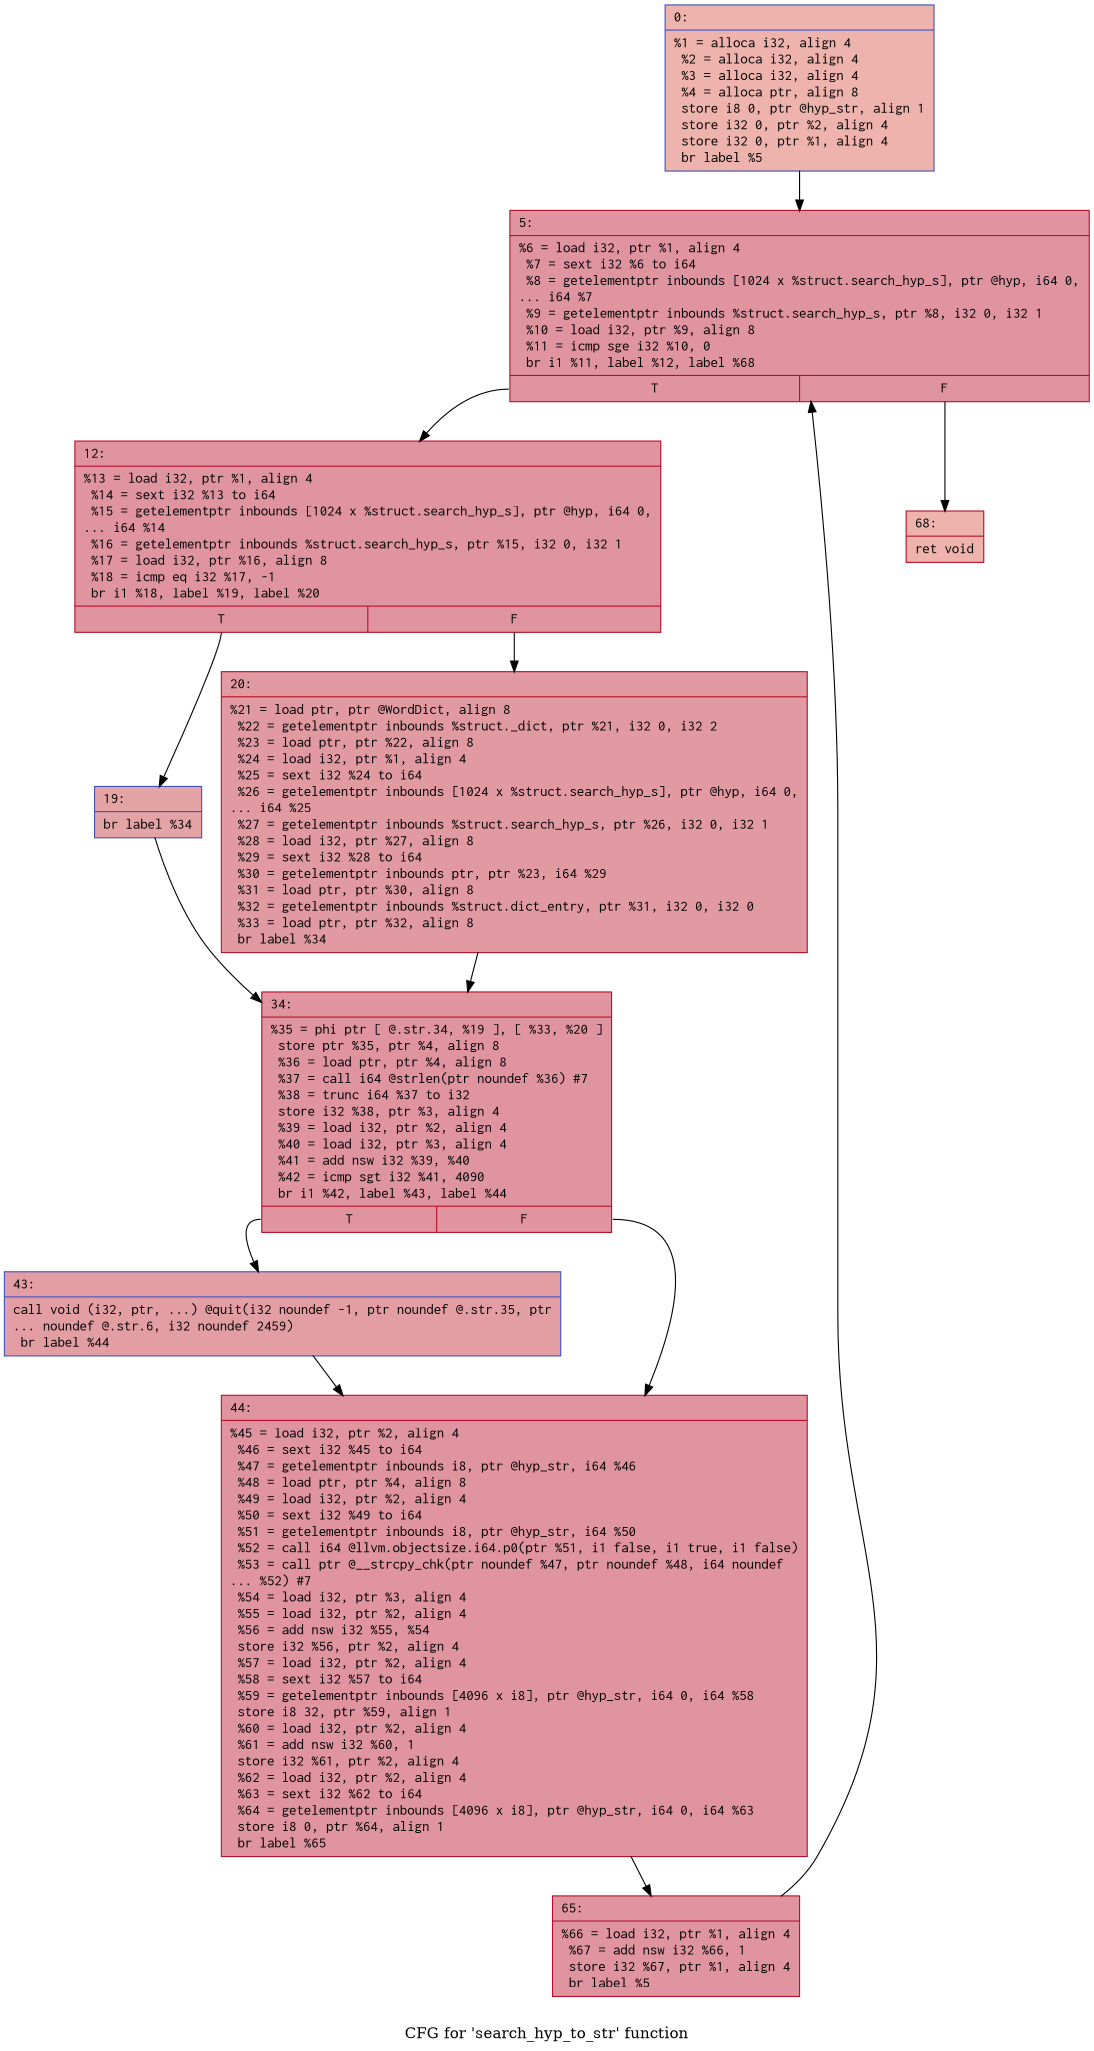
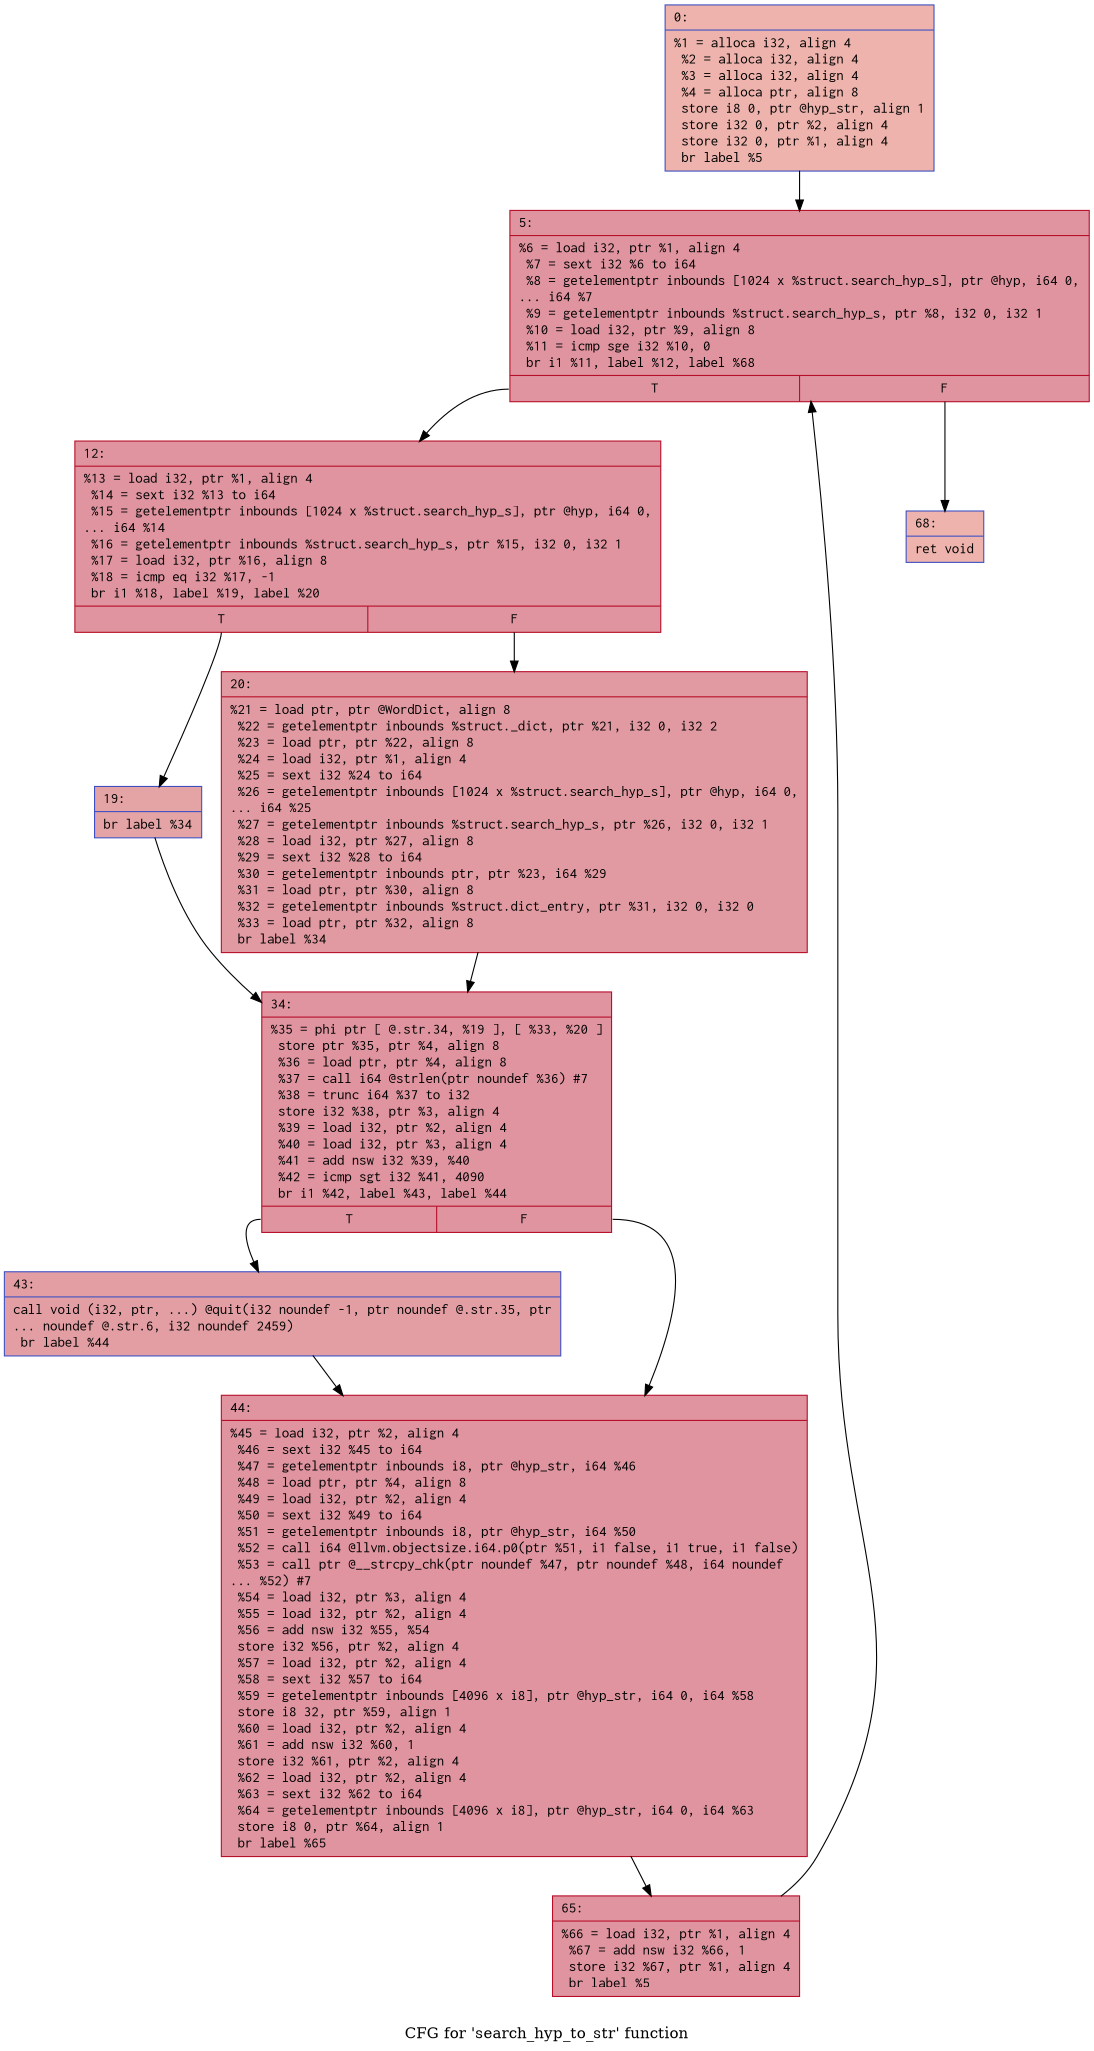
  digraph {
    label="CFG for 'search_hyp_to_str' function"
    node [color="#b70d28ff" fillcolor="#b70d2870" fontname=Courier shape=record style=filled]
    n1 [color="#3d50c3ff" fillcolor="#d6524470" label="{0:\l|  %1 = alloca i32, align 4\l  %2 = alloca i32, align 4\l  %3 = alloca i32, align 4\l  %4 = alloca ptr, align 8\l  store i8 0, ptr @hyp_str, align 1\l  store i32 0, ptr %2, align 4\l  store i32 0, ptr %1, align 4\l  br label %5\l}"]
    n2 [label="{5:\l|  %6 = load i32, ptr %1, align 4\l  %7 = sext i32 %6 to i64\l  %8 = getelementptr inbounds [1024 x %struct.search_hyp_s], ptr @hyp, i64 0,\l... i64 %7\l  %9 = getelementptr inbounds %struct.search_hyp_s, ptr %8, i32 0, i32 1\l  %10 = load i32, ptr %9, align 8\l  %11 = icmp sge i32 %10, 0\l  br i1 %11, label %12, label %68\l|{<s0>T|<s1>F}}"]
    n3 [label="{12:\l|  %13 = load i32, ptr %1, align 4\l  %14 = sext i32 %13 to i64\l  %15 = getelementptr inbounds [1024 x %struct.search_hyp_s], ptr @hyp, i64 0,\l... i64 %14\l  %16 = getelementptr inbounds %struct.search_hyp_s, ptr %15, i32 0, i32 1\l  %17 = load i32, ptr %16, align 8\l  %18 = icmp eq i32 %17, -1\l  br i1 %18, label %19, label %20\l|{<s0>T|<s1>F}}"]
-   n4 [fillcolor="#d6524470" label="{68:\l|  ret void\l}"]
+   n4 [color="#3d50c3ff" fillcolor="#d6524470" label="{68:\l|  ret void\l}"]
    n5 [color="#3d50c3ff" fillcolor="#c32e3170" label="{19:\l|  br label %34\l}"]
    n6 [fillcolor="#bb1b2c70" label="{20:\l|  %21 = load ptr, ptr @WordDict, align 8\l  %22 = getelementptr inbounds %struct._dict, ptr %21, i32 0, i32 2\l  %23 = load ptr, ptr %22, align 8\l  %24 = load i32, ptr %1, align 4\l  %25 = sext i32 %24 to i64\l  %26 = getelementptr inbounds [1024 x %struct.search_hyp_s], ptr @hyp, i64 0,\l... i64 %25\l  %27 = getelementptr inbounds %struct.search_hyp_s, ptr %26, i32 0, i32 1\l  %28 = load i32, ptr %27, align 8\l  %29 = sext i32 %28 to i64\l  %30 = getelementptr inbounds ptr, ptr %23, i64 %29\l  %31 = load ptr, ptr %30, align 8\l  %32 = getelementptr inbounds %struct.dict_entry, ptr %31, i32 0, i32 0\l  %33 = load ptr, ptr %32, align 8\l  br label %34\l}"]
    n7 [label="{34:\l|  %35 = phi ptr [ @.str.34, %19 ], [ %33, %20 ]\l  store ptr %35, ptr %4, align 8\l  %36 = load ptr, ptr %4, align 8\l  %37 = call i64 @strlen(ptr noundef %36) #7\l  %38 = trunc i64 %37 to i32\l  store i32 %38, ptr %3, align 4\l  %39 = load i32, ptr %2, align 4\l  %40 = load i32, ptr %3, align 4\l  %41 = add nsw i32 %39, %40\l  %42 = icmp sgt i32 %41, 4090\l  br i1 %42, label %43, label %44\l|{<s0>T|<s1>F}}"]
    n8 [color="#3d50c3ff" fillcolor="#be242e70" label="{43:\l|  call void (i32, ptr, ...) @quit(i32 noundef -1, ptr noundef @.str.35, ptr\l... noundef @.str.6, i32 noundef 2459)\l  br label %44\l}"]
    n9 [label="{44:\l|  %45 = load i32, ptr %2, align 4\l  %46 = sext i32 %45 to i64\l  %47 = getelementptr inbounds i8, ptr @hyp_str, i64 %46\l  %48 = load ptr, ptr %4, align 8\l  %49 = load i32, ptr %2, align 4\l  %50 = sext i32 %49 to i64\l  %51 = getelementptr inbounds i8, ptr @hyp_str, i64 %50\l  %52 = call i64 @llvm.objectsize.i64.p0(ptr %51, i1 false, i1 true, i1 false)\l  %53 = call ptr @__strcpy_chk(ptr noundef %47, ptr noundef %48, i64 noundef\l... %52) #7\l  %54 = load i32, ptr %3, align 4\l  %55 = load i32, ptr %2, align 4\l  %56 = add nsw i32 %55, %54\l  store i32 %56, ptr %2, align 4\l  %57 = load i32, ptr %2, align 4\l  %58 = sext i32 %57 to i64\l  %59 = getelementptr inbounds [4096 x i8], ptr @hyp_str, i64 0, i64 %58\l  store i8 32, ptr %59, align 1\l  %60 = load i32, ptr %2, align 4\l  %61 = add nsw i32 %60, 1\l  store i32 %61, ptr %2, align 4\l  %62 = load i32, ptr %2, align 4\l  %63 = sext i32 %62 to i64\l  %64 = getelementptr inbounds [4096 x i8], ptr @hyp_str, i64 0, i64 %63\l  store i8 0, ptr %64, align 1\l  br label %65\l}"]
    n10 [label="{65:\l|  %66 = load i32, ptr %1, align 4\l  %67 = add nsw i32 %66, 1\l  store i32 %67, ptr %1, align 4\l  br label %5\l}"]
    n1 -> n2
    n2 -> n3 [tailport=s0]
    n2 -> n4 [tailport=s1]
    n3 -> n5 [tailport=s0]
    n3 -> n6 [tailport=s1]
    n5 -> n7
    n6 -> n7
    n7 -> n8 [tailport=s0]
    n7 -> n9 [tailport=s1]
    n8 -> n9
    n9 -> n10
    n10 -> n2
  }
